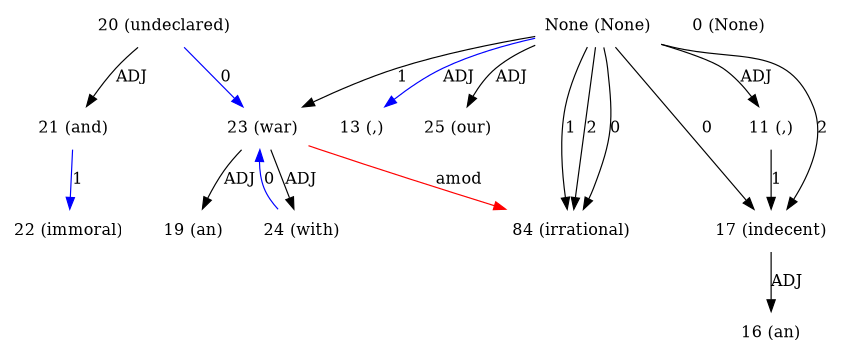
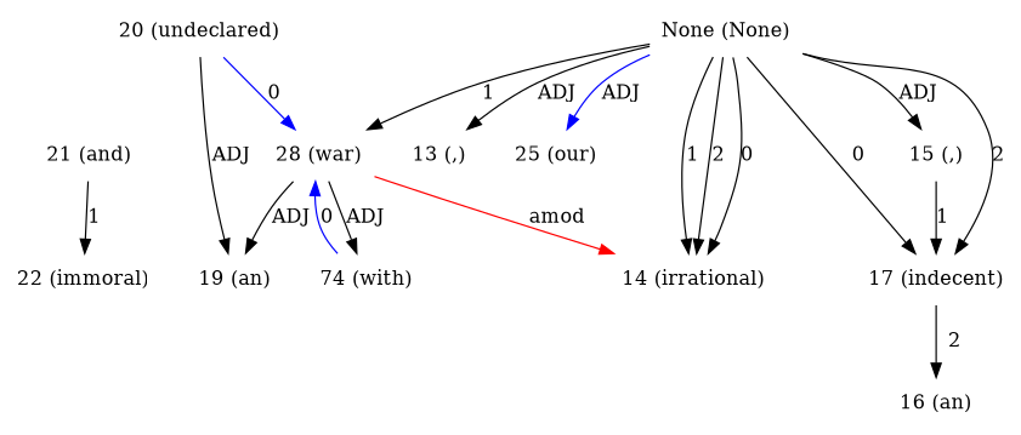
  digraph {
    node [shape=plaintext]
    edge [dir=forward]
    n1 [label="None (None)"]
-   n2 [label="84 (irrational)"]
+   n2 [label="14 (irrational)"]
    n3 [label="17 (indecent)"]
-   n4 [label="11 (,)"]
+   n4 [label="15 (,)"]
    n5 [label="13 (,)"]
-   n6 [label="23 (war)"]
+   n6 [label="28 (war)"]
    n7 [label="25 (our)"]
    n8 [label="16 (an)"]
    n9 [label="19 (an)"]
-   n10 [label="24 (with)"]
+   n10 [label="74 (with)"]
    n11 [label="20 (undeclared)"]
    n12 [label="21 (and)"]
-   n13 [label="0 (None)"]
    n14 [label="22 (immoral)"]
    n1 -> n2 [label=2]
    n1 -> n2 [label=0]
    n1 -> n2 [label=1]
    n1 -> n3 [label=2]
    n1 -> n3 [label=0]
    n1 -> n4 [label=ADJ]
-   n1 -> n5 [label=ADJ color=blue]
+   n1 -> n5 [label=ADJ]
    n1 -> n6 [label=1]
-   n1 -> n7 [label=ADJ]
-   n3 -> n8 [label=ADJ]
+   n1 -> n7 [label=ADJ color=blue]
+   n3 -> n8 [label=2]
    n4 -> n3 [label=1]
    n6 -> n2 [color=red label=amod]
    n6 -> n9 [label=ADJ]
    n6 -> n10 [label=ADJ]
    n10 -> n6 [color=blue label=0]
    n11 -> n6 [color=blue label=0]
-   n11 -> n12 [label=ADJ]
-   n12 -> n14 [label=1 color=blue]
+   n11 -> n9 [label=ADJ]
+   n12 -> n14 [label=1]
  }
